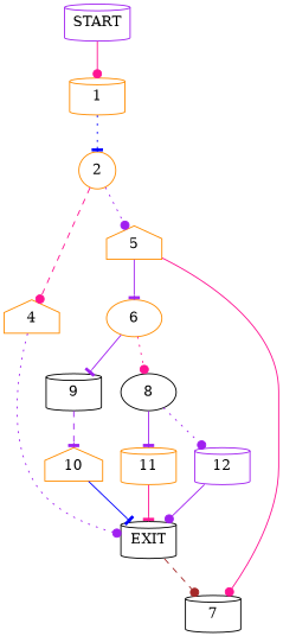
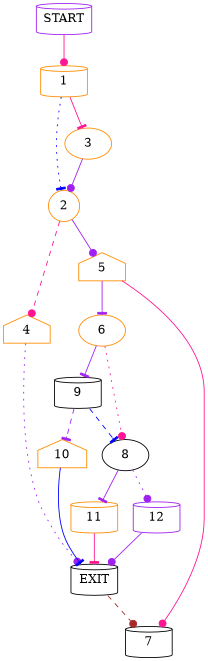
  digraph {
    node [color=darkorange shape=cylinder]
    edge [arrowhead=dot color=purple style=solid]
    n1 [color=purple label=START]
    1
    2 [shape=circle]
+   3 [shape=ellipse]
    n5 [color=black label=EXIT]
    7 [color=black]
    4 [shape=house]
    5 [shape=house]
    6 [shape=ellipse]
    8 [color=black shape=ellipse]
    9 [color=black]
    11
    12 [color=purple]
    10 [shape=house]
    n1 -> 1 [color=deeppink]
    1 -> 2 [arrowhead=tee color=blue style=dotted]
+   1 -> 3 [arrowhead=tee color=deeppink]
    2 -> 4 [color=deeppink style=dashed]
-   2 -> 5 [style=dotted]
+   2 -> 5
+   3 -> 2
    n5 -> 7 [color=brown style=dashed]
    4 -> n5 [style=dotted]
    5 -> 7 [color=deeppink]
    5 -> 6 [arrowhead=tee]
    6 -> 8 [color=deeppink style=dotted]
    6 -> 9 [arrowhead=tee]
    8 -> 11 [arrowhead=tee]
    8 -> 12 [style=dotted]
+   9 -> 8 [arrowhead=tee color=blue style=dashed]
    9 -> 10 [arrowhead=tee style=dashed]
    11 -> n5 [arrowhead=tee color=deeppink]
    12 -> n5
    10 -> n5 [arrowhead=tee color=blue]
  }
